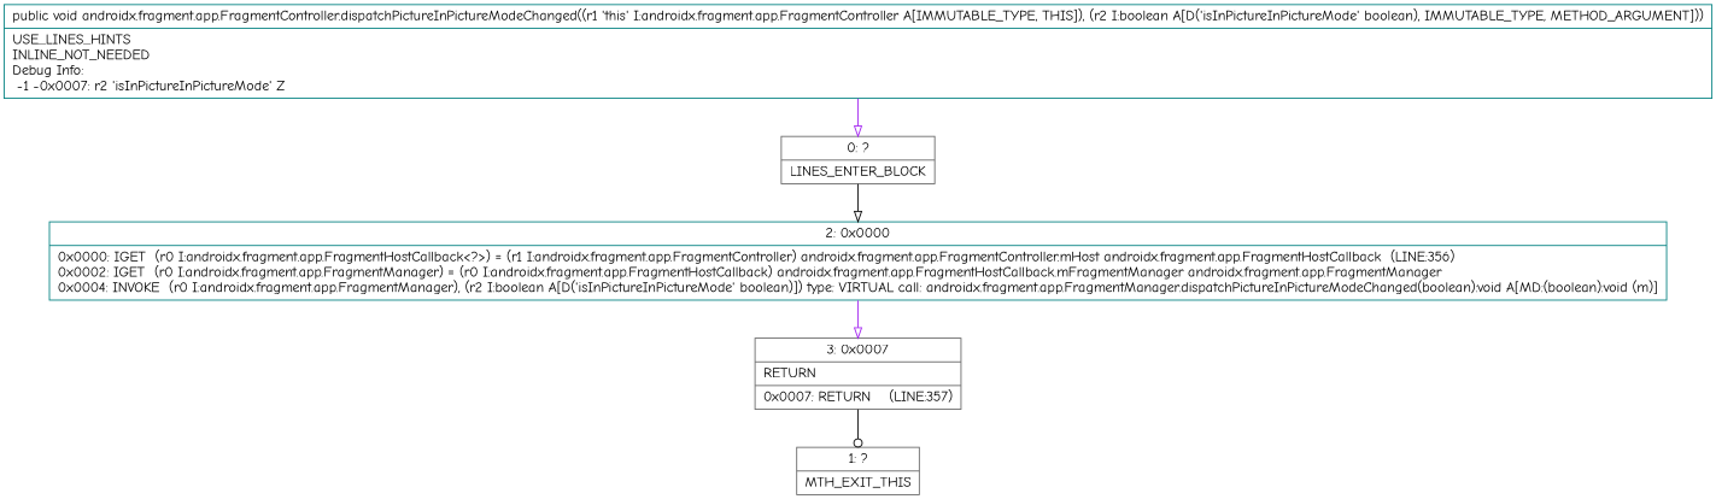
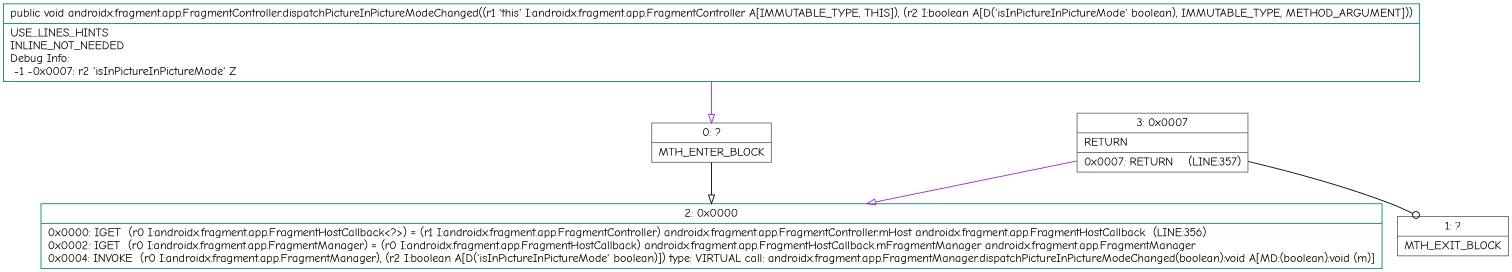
  digraph {
    fontname="Comic Neue"
    node [color=gray40 fontname="Comic Neue" shape=record]
    edge [arrowhead=onormal color=black fontname="Comic Neue"]
-   n1 [label="{0\:\ ?|LINES_ENTER_BLOCK\l}"]
+   n1 [label="{0\:\ ?|MTH_ENTER_BLOCK\l}"]
    n2 [color=teal label="{2\:\ 0x0000|0x0000: IGET  (r0 I:androidx.fragment.app.FragmentHostCallback\<?\>) = (r1 I:androidx.fragment.app.FragmentController) androidx.fragment.app.FragmentController.mHost androidx.fragment.app.FragmentHostCallback  (LINE:356)\l0x0002: IGET  (r0 I:androidx.fragment.app.FragmentManager) = (r0 I:androidx.fragment.app.FragmentHostCallback) androidx.fragment.app.FragmentHostCallback.mFragmentManager androidx.fragment.app.FragmentManager \l0x0004: INVOKE  (r0 I:androidx.fragment.app.FragmentManager), (r2 I:boolean A[D('isInPictureInPictureMode' boolean)]) type: VIRTUAL call: androidx.fragment.app.FragmentManager.dispatchPictureInPictureModeChanged(boolean):void A[MD:(boolean):void (m)]\l}"]
    n3 [label="{3\:\ 0x0007|RETURN\l|0x0007: RETURN    (LINE:357)\l}"]
-   n4 [label="{1\:\ ?|MTH_EXIT_THIS\l}"]
+   n4 [label="{1\:\ ?|MTH_EXIT_BLOCK\l}"]
    n5 [color=teal label="{public void androidx.fragment.app.FragmentController.dispatchPictureInPictureModeChanged((r1 'this' I:androidx.fragment.app.FragmentController A[IMMUTABLE_TYPE, THIS]), (r2 I:boolean A[D('isInPictureInPictureMode' boolean), IMMUTABLE_TYPE, METHOD_ARGUMENT]))  | USE_LINES_HINTS\lINLINE_NOT_NEEDED\lDebug Info:\l  \-1 \-0x0007: r2 'isInPictureInPictureMode' Z\l}"]
    n1 -> n2
-   n2 -> n3 [color=purple]
+   n3 -> n2 [color=purple]
    n3 -> n4 [arrowhead=odot]
    n5 -> n1 [color=purple]
  }
